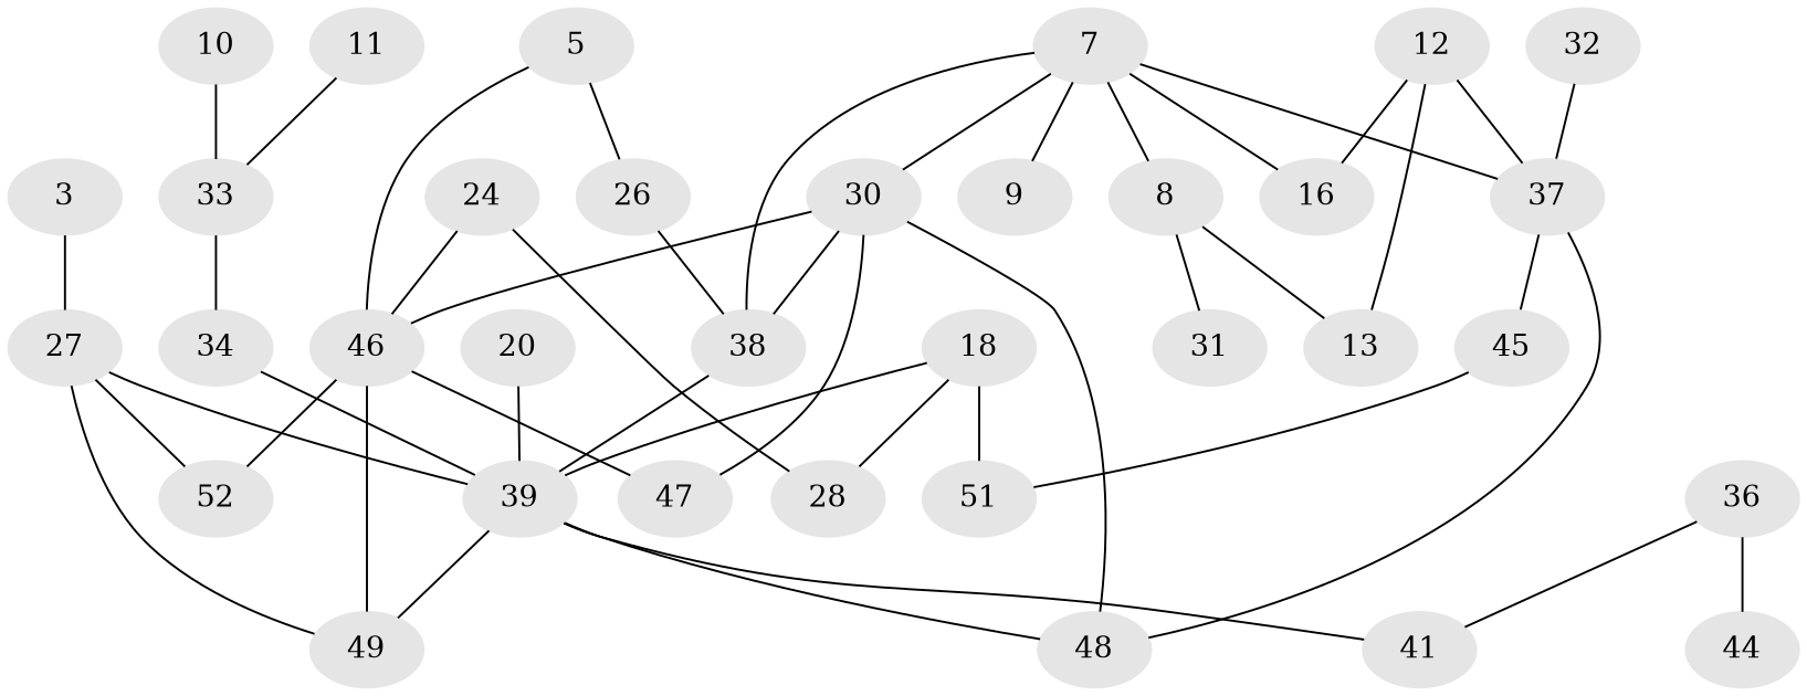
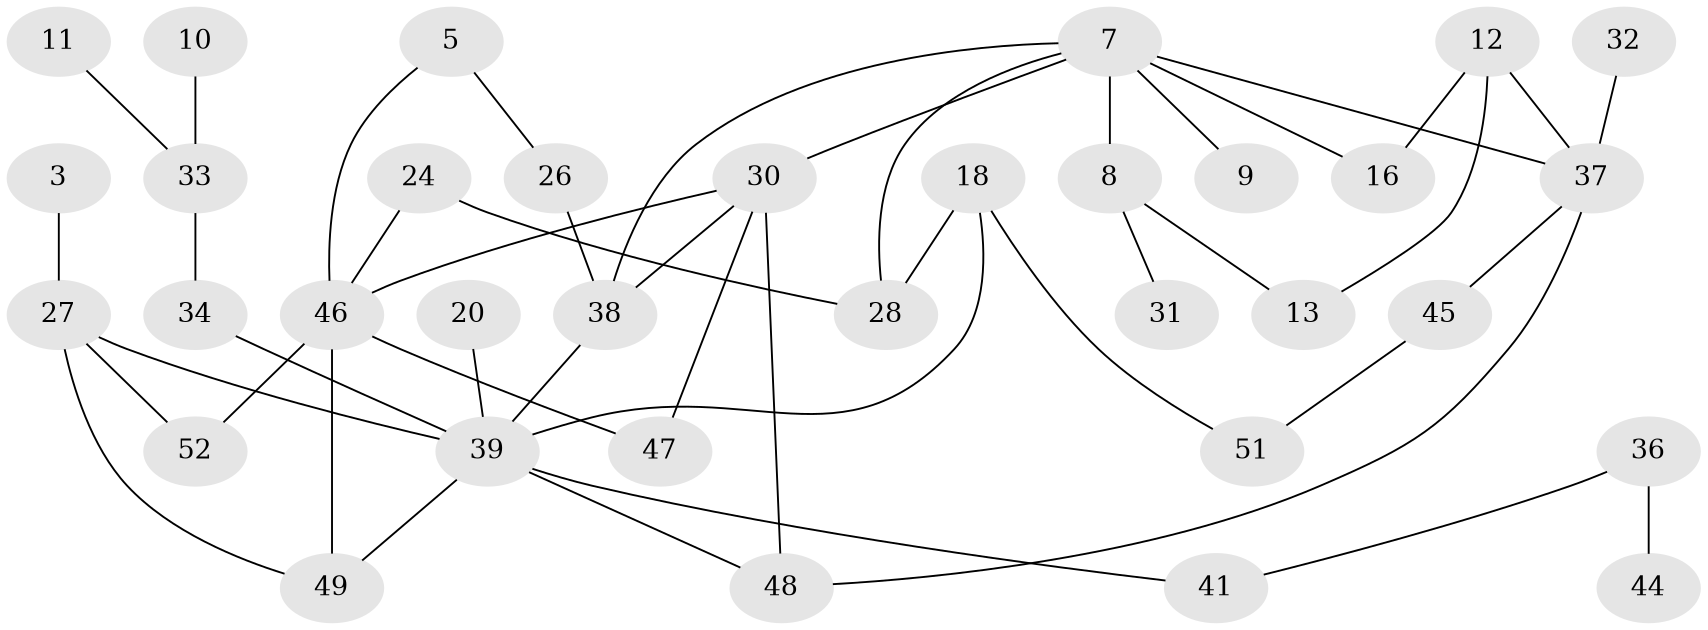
  graph {
    node [color=gray90 style=filled]
    edge [weight=1.0]
    3
    27
    39
    49
    52
    n6 [label=5]
    26
    46
    38
    47
    7
    8
    9
    16
    28
    30
    37
    13
    31
    48
    45
    10
    33
    34
    11
    12
    18
    51
    41
    20
    24
    32
    36
    44
    3 -- 27
    27 -- 39
    27 -- 49
    27 -- 52
    39 -- 49
    39 -- 48
    39 -- 41
    n6 -- 26
    n6 -- 46
    26 -- 38
    46 -- 49
    46 -- 52
    46 -- 47
    38 -- 39
    7 -- 38
    7 -- 8
    7 -- 9
    7 -- 16
+   7 -- 28
    7 -- 30
    7 -- 37
    8 -- 13
    8 -- 31
    30 -- 46
    30 -- 38
    30 -- 47
    30 -- 48
    37 -- 48
    37 -- 45
    45 -- 51
    10 -- 33 [weight=2.0]
    33 -- 34
    34 -- 39
    11 -- 33
    12 -- 16
    12 -- 37 [weight=2.0]
    12 -- 13
    18 -- 39
    18 -- 28
    18 -- 51
    20 -- 39
    24 -- 46
    24 -- 28
    32 -- 37
    36 -- 41
    36 -- 44
  }
